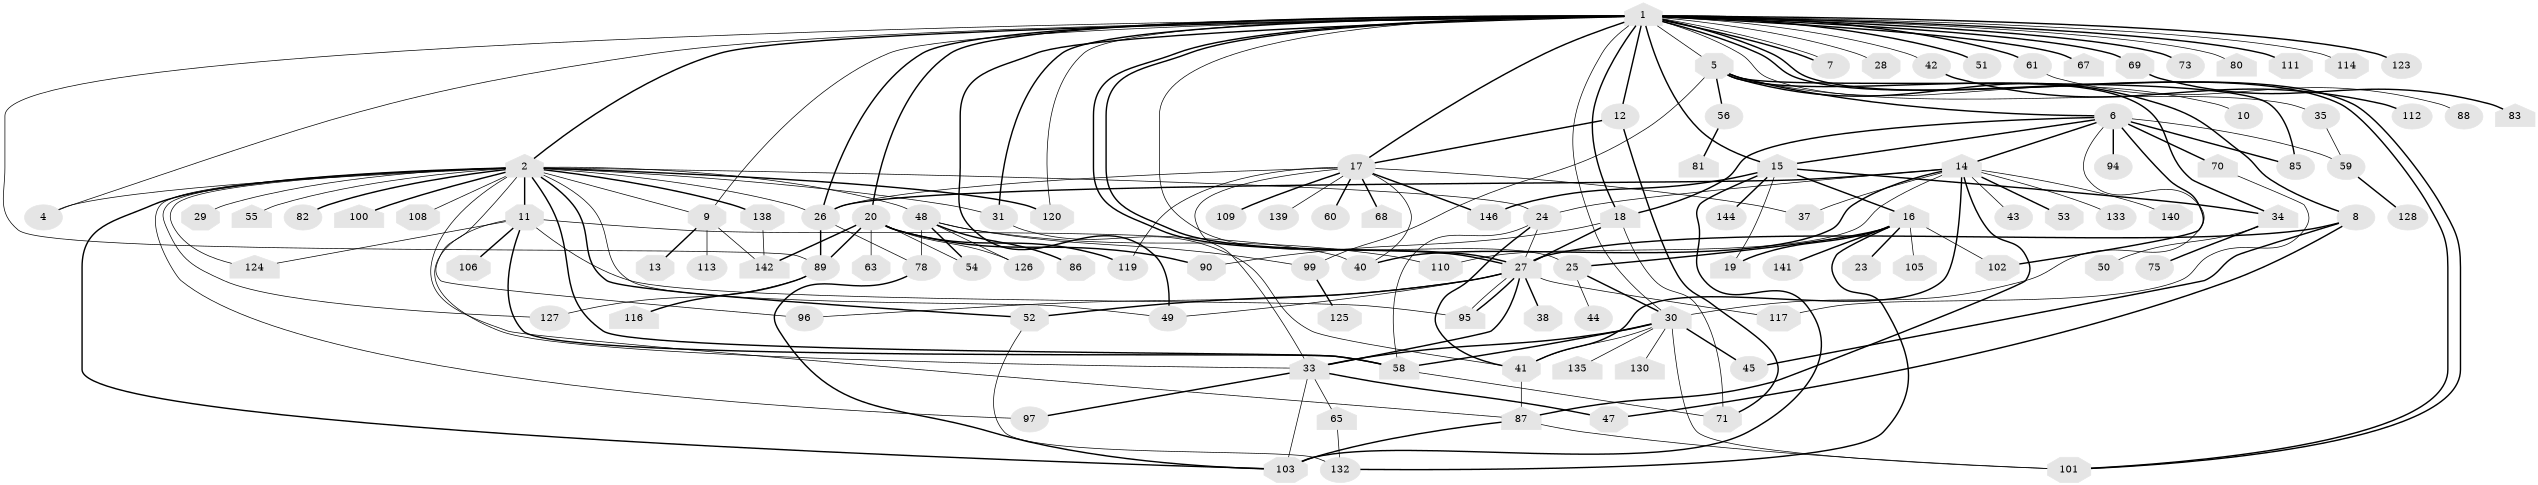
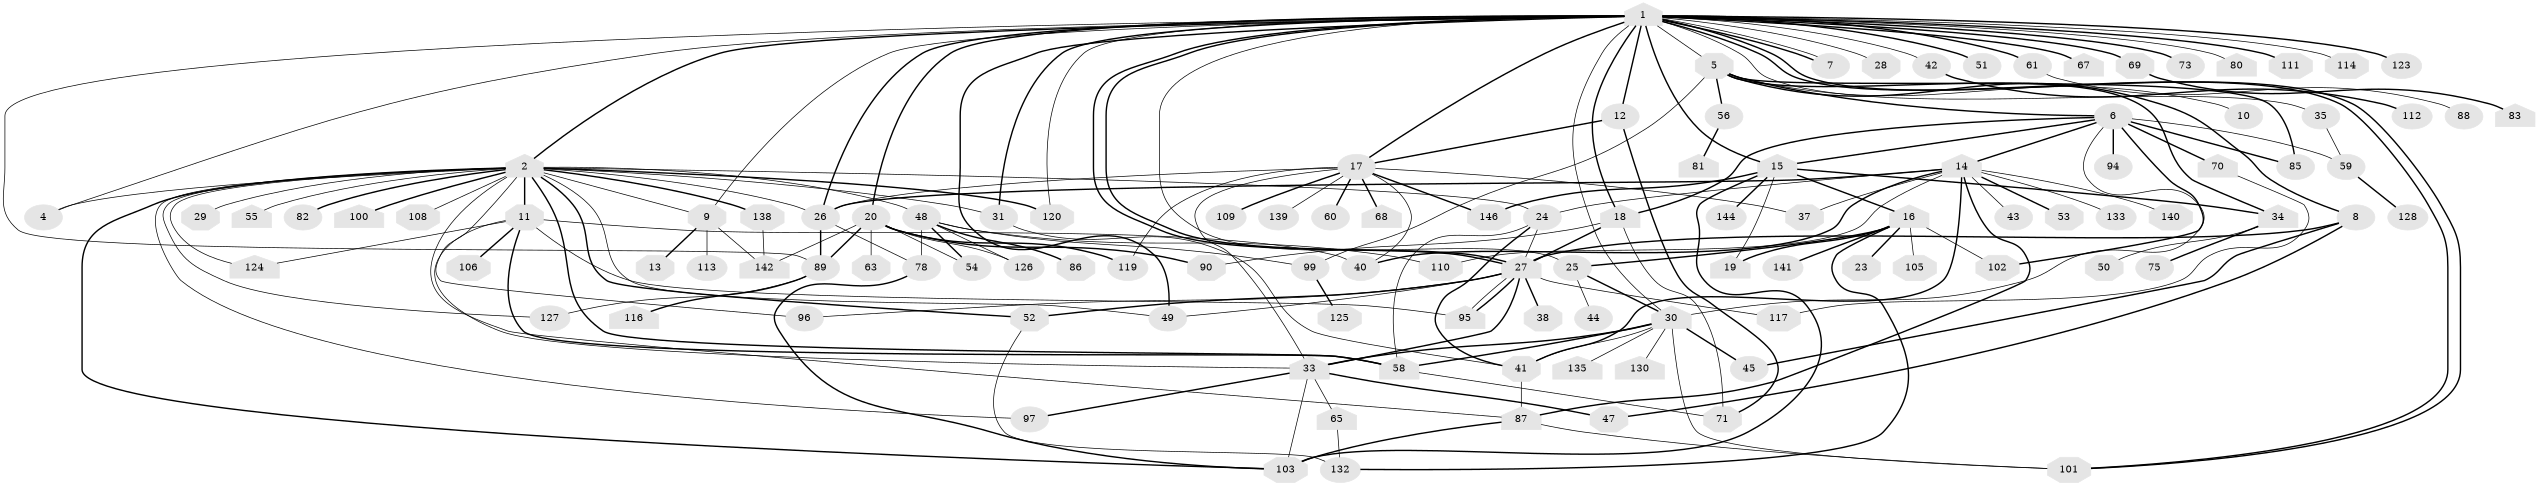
  graph {
    fontname="DejaVu Serif"
    node [color=gray90 fontname="DejaVu Serif" shape=ellipse style=filled]
    edge [fontname="DejaVu Serif" style=bold]
    1 [shape=house super="+3"]
    2 [shape=house super="+22"]
    4
    5 [shape=octagon super="+134"]
    7 [super="+66"]
    9 [shape=octagon super="+136"]
    12 [super="+122"]
    15 [shape=house super="+39"]
    17 [super="+137"]
    18 [shape=house super="+129"]
    20 [super="+62"]
    25 [super="+104"]
    26 [super="+74"]
    27 [shape=house super="+32"]
    28 [shape=octagon]
    30 [shape=house super="+64"]
    31
    35
    42
    49
    51
    61
    67 [shape=house]
    69 [shape=octagon]
    73 [super="+107"]
    80 [shape=house]
    89 [super="+131"]
    101 [shape=octagon]
    111 [shape=octagon]
    114 [shape=octagon]
    120 [shape=octagon]
    123
    11 [shape=octagon super="+46"]
    24 [super="+93"]
    29 [shape=octagon]
    48 [super="+72"]
    52 [shape=octagon super="+79"]
    55 [shape=house]
    58 [shape=house]
    82
    87 [shape=house super="+118"]
    96
    97
    100 [shape=house]
    103 [shape=octagon]
    108 [shape=octagon]
    124 [shape=house]
    127
    138 [shape=octagon]
    6 [super="+36"]
    8
    10
    34 [shape=house]
    56
    85 [super="+143"]
    99
    13 [shape=octagon]
    113
    142 [shape=house]
    71 [shape=octagon super="+115"]
    16 [shape=house super="+21"]
    19 [shape=house]
    144
    146 [shape=octagon]
    33 [shape=house super="+77"]
    40
    37 [shape=octagon]
    60
    68 [shape=house]
    109
    119
    139
    90 [shape=octagon]
    54 [super="+57"]
    63 [shape=octagon]
    126
    44
    78
    95 [shape=house]
    38 [shape=octagon]
    117 [shape=octagon]
    45 [super="+92"]
    41 [shape=octagon super="+98"]
    130 [shape=house]
    135 [shape=house]
    59 [super="+76"]
    112
    88
    83 [shape=house super="+121"]
    116 [shape=house]
    106 [shape=octagon]
    110 [shape=octagon]
    86 [shape=octagon]
    132
    14 [shape=house super="+84"]
    70 [shape=house]
    94
    102 [shape=octagon]
    47 [shape=octagon]
    50 [shape=octagon]
    75
    81 [shape=house]
    125 [shape=octagon]
    43
    53 [shape=octagon]
    133
    140 [shape=octagon]
    128
    65 [shape=house super="+145"]
    23 [shape=octagon]
    105 [shape=octagon]
    141
    1 -- 2 [weight=2]
    1 -- 4 [style=solid]
    1 -- 5 [style=solid]
    1 -- 7
    1 -- 7 [style=solid]
    1 -- 9 [style=solid]
    1 -- 12
    1 -- 15
    1 -- 17
    1 -- 18
    1 -- 20
    1 -- 25 [style=solid]
    1 -- 26
    1 -- 27 [weight=2]
    1 -- 27
    1 -- 28 [style=solid]
    1 -- 30 [style=solid]
    1 -- 31
    1 -- 35 [style=solid]
    1 -- 42 [style=solid]
    1 -- 49
    1 -- 51
    1 -- 61
    1 -- 67
    1 -- 69
    1 -- 73
    1 -- 80 [style=solid]
    1 -- 89 [style=solid]
    1 -- 101
    1 -- 101
    1 -- 111
    1 -- 114 [style=solid]
    1 -- 120 [style=solid]
    1 -- 123
    2 -- 4 [style=solid]
    2 -- 9 [style=solid]
    2 -- 26 [style=solid]
    2 -- 31 [style=solid]
    2 -- 49 [style=solid]
    2 -- 120
    2 -- 11
    2 -- 24 [style=solid]
    2 -- 29 [style=solid]
    2 -- 48 [style=solid]
    2 -- 52
    2 -- 55 [style=solid]
    2 -- 58
    2 -- 82
    2 -- 87 [style=solid]
    2 -- 96 [style=solid]
    2 -- 97 [style=solid]
    2 -- 100
    2 -- 103
    2 -- 108 [style=solid]
    2 -- 124 [style=solid]
    2 -- 127 [style=solid]
    2 -- 138
    5 -- 6
    5 -- 8
    5 -- 10 [style=solid]
    5 -- 34
    5 -- 56
    5 -- 85
    5 -- 99 [style=solid]
    9 -- 13
    9 -- 113 [style=solid]
    9 -- 142 [style=solid]
    12 -- 17
    12 -- 71
    15 -- 103
    15 -- 34
    15 -- 16
    15 -- 19 [style=solid]
    15 -- 144
    15 -- 146
    17 -- 26 [style=solid]
    17 -- 146
    17 -- 33 [style=solid]
    17 -- 40 [style=solid]
    17 -- 37 [style=solid]
    17 -- 60
    17 -- 68
    17 -- 109
    17 -- 119 [style=solid]
    17 -- 139 [style=solid]
    18 -- 27
    18 -- 71 [style=solid]
    18 -- 90 [style=solid]
    20 -- 89
-   20 -- 142
+   20 -- 142 [style=solid]
    20 -- 119
    20 -- 90
    20 -- 54 [style=solid]
    20 -- 63 [style=solid]
    20 -- 126 [style=solid]
    25 -- 30
    25 -- 44 [style=solid]
    26 -- 89
    26 -- 78 [style=solid]
    27 -- 49 [style=solid]
    27 -- 52 [weight=2]
    27 -- 96 [style=solid]
    27 -- 33
    27 -- 95 [style=solid]
    27 -- 95
    27 -- 38
    27 -- 117 [style=solid]
    30 -- 101 [style=solid]
    30 -- 58
    30 -- 33
    30 -- 45
    30 -- 41 [style=solid weight=2]
    30 -- 130 [style=solid]
    30 -- 135 [style=solid]
    31 -- 41 [style=solid]
    35 -- 59 [style=solid]
    42 -- 112
    61 -- 88 [style=solid]
    69 -- 83
    89 -- 127 [style=solid]
    89 -- 116
    11 -- 58
    11 -- 124 [style=solid]
    11 -- 33 [style=solid]
    11 -- 40 [style=solid]
    11 -- 95 [style=solid]
    11 -- 106
    24 -- 27 [style=solid]
    24 -- 58 [style=solid weight=2]
    24 -- 41
    48 -- 99 [style=solid]
    48 -- 54
    48 -- 126 [style=solid]
    48 -- 78 [style=solid]
    48 -- 110 [style=solid]
    48 -- 86
    52 -- 132 [style=solid]
    58 -- 71 [style=solid]
    87 -- 101 [style=solid]
    87 -- 103
    138 -- 142 [style=solid]
    6 -- 15
    6 -- 18
    6 -- 30 [style=solid]
    6 -- 85
    6 -- 59 [style=solid weight=2]
    6 -- 14
    6 -- 70
    6 -- 94
    6 -- 102
    8 -- 27
    8 -- 45
    8 -- 47
    34 -- 50 [style=solid]
    34 -- 75
    56 -- 81
    99 -- 125
    16 -- 25
    16 -- 19
    16 -- 132
    16 -- 102 [style=solid]
    16 -- 23
    16 -- 105 [style=solid]
    16 -- 141
    33 -- 97
    33 -- 103 [style=solid]
    33 -- 47
    33 -- 65 [style=solid]
    78 -- 103
    41 -- 87 [style=solid]
    59 -- 128
    14 -- 26
    14 -- 24 [style=solid]
    14 -- 87
    14 -- 40
    14 -- 37 [style=solid]
    14 -- 41
    14 -- 110 [style=solid]
    14 -- 43 [style=solid]
    14 -- 53
    14 -- 133 [style=solid]
    14 -- 140 [style=solid]
    70 -- 117 [style=solid]
    65 -- 132 [style=solid]
  }
